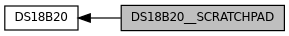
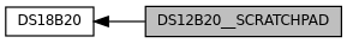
  digraph {
    rankdir=LR
    node [color=black fontname=Helvetica fontsize=10 shape=record style=filled]
-   n1 [fillcolor=grey75 fontcolor=black height=0.2 label=DS18B20__SCRATCHPAD width=0.4]
+   n1 [fillcolor=grey75 fontcolor=black height=0.2 label=DS12B20__SCRATCHPAD width=0.4]
    n2 [fillcolor=white height=0.2 label=DS18B20 width=0.4]
    n2 -> n1 [dir=back fontname=Helvetica fontsize=10 labelfontname=Helvetica labelfontsize=10 shape=plaintext style=solid]
  }
